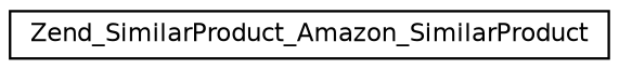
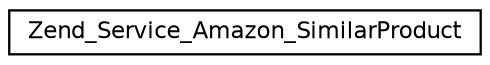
  digraph {
    rankdir=LR
-   n1 [color=black fillcolor=white fontname=Helvetica fontsize=10 height=0.2 label=Zend_SimilarProduct_Amazon_SimilarProduct shape=record style=filled width=0.4]
+   n1 [color=black fillcolor=white fontname=Helvetica fontsize=10 height=0.2 label=Zend_Service_Amazon_SimilarProduct shape=record style=filled width=0.4]
  }
